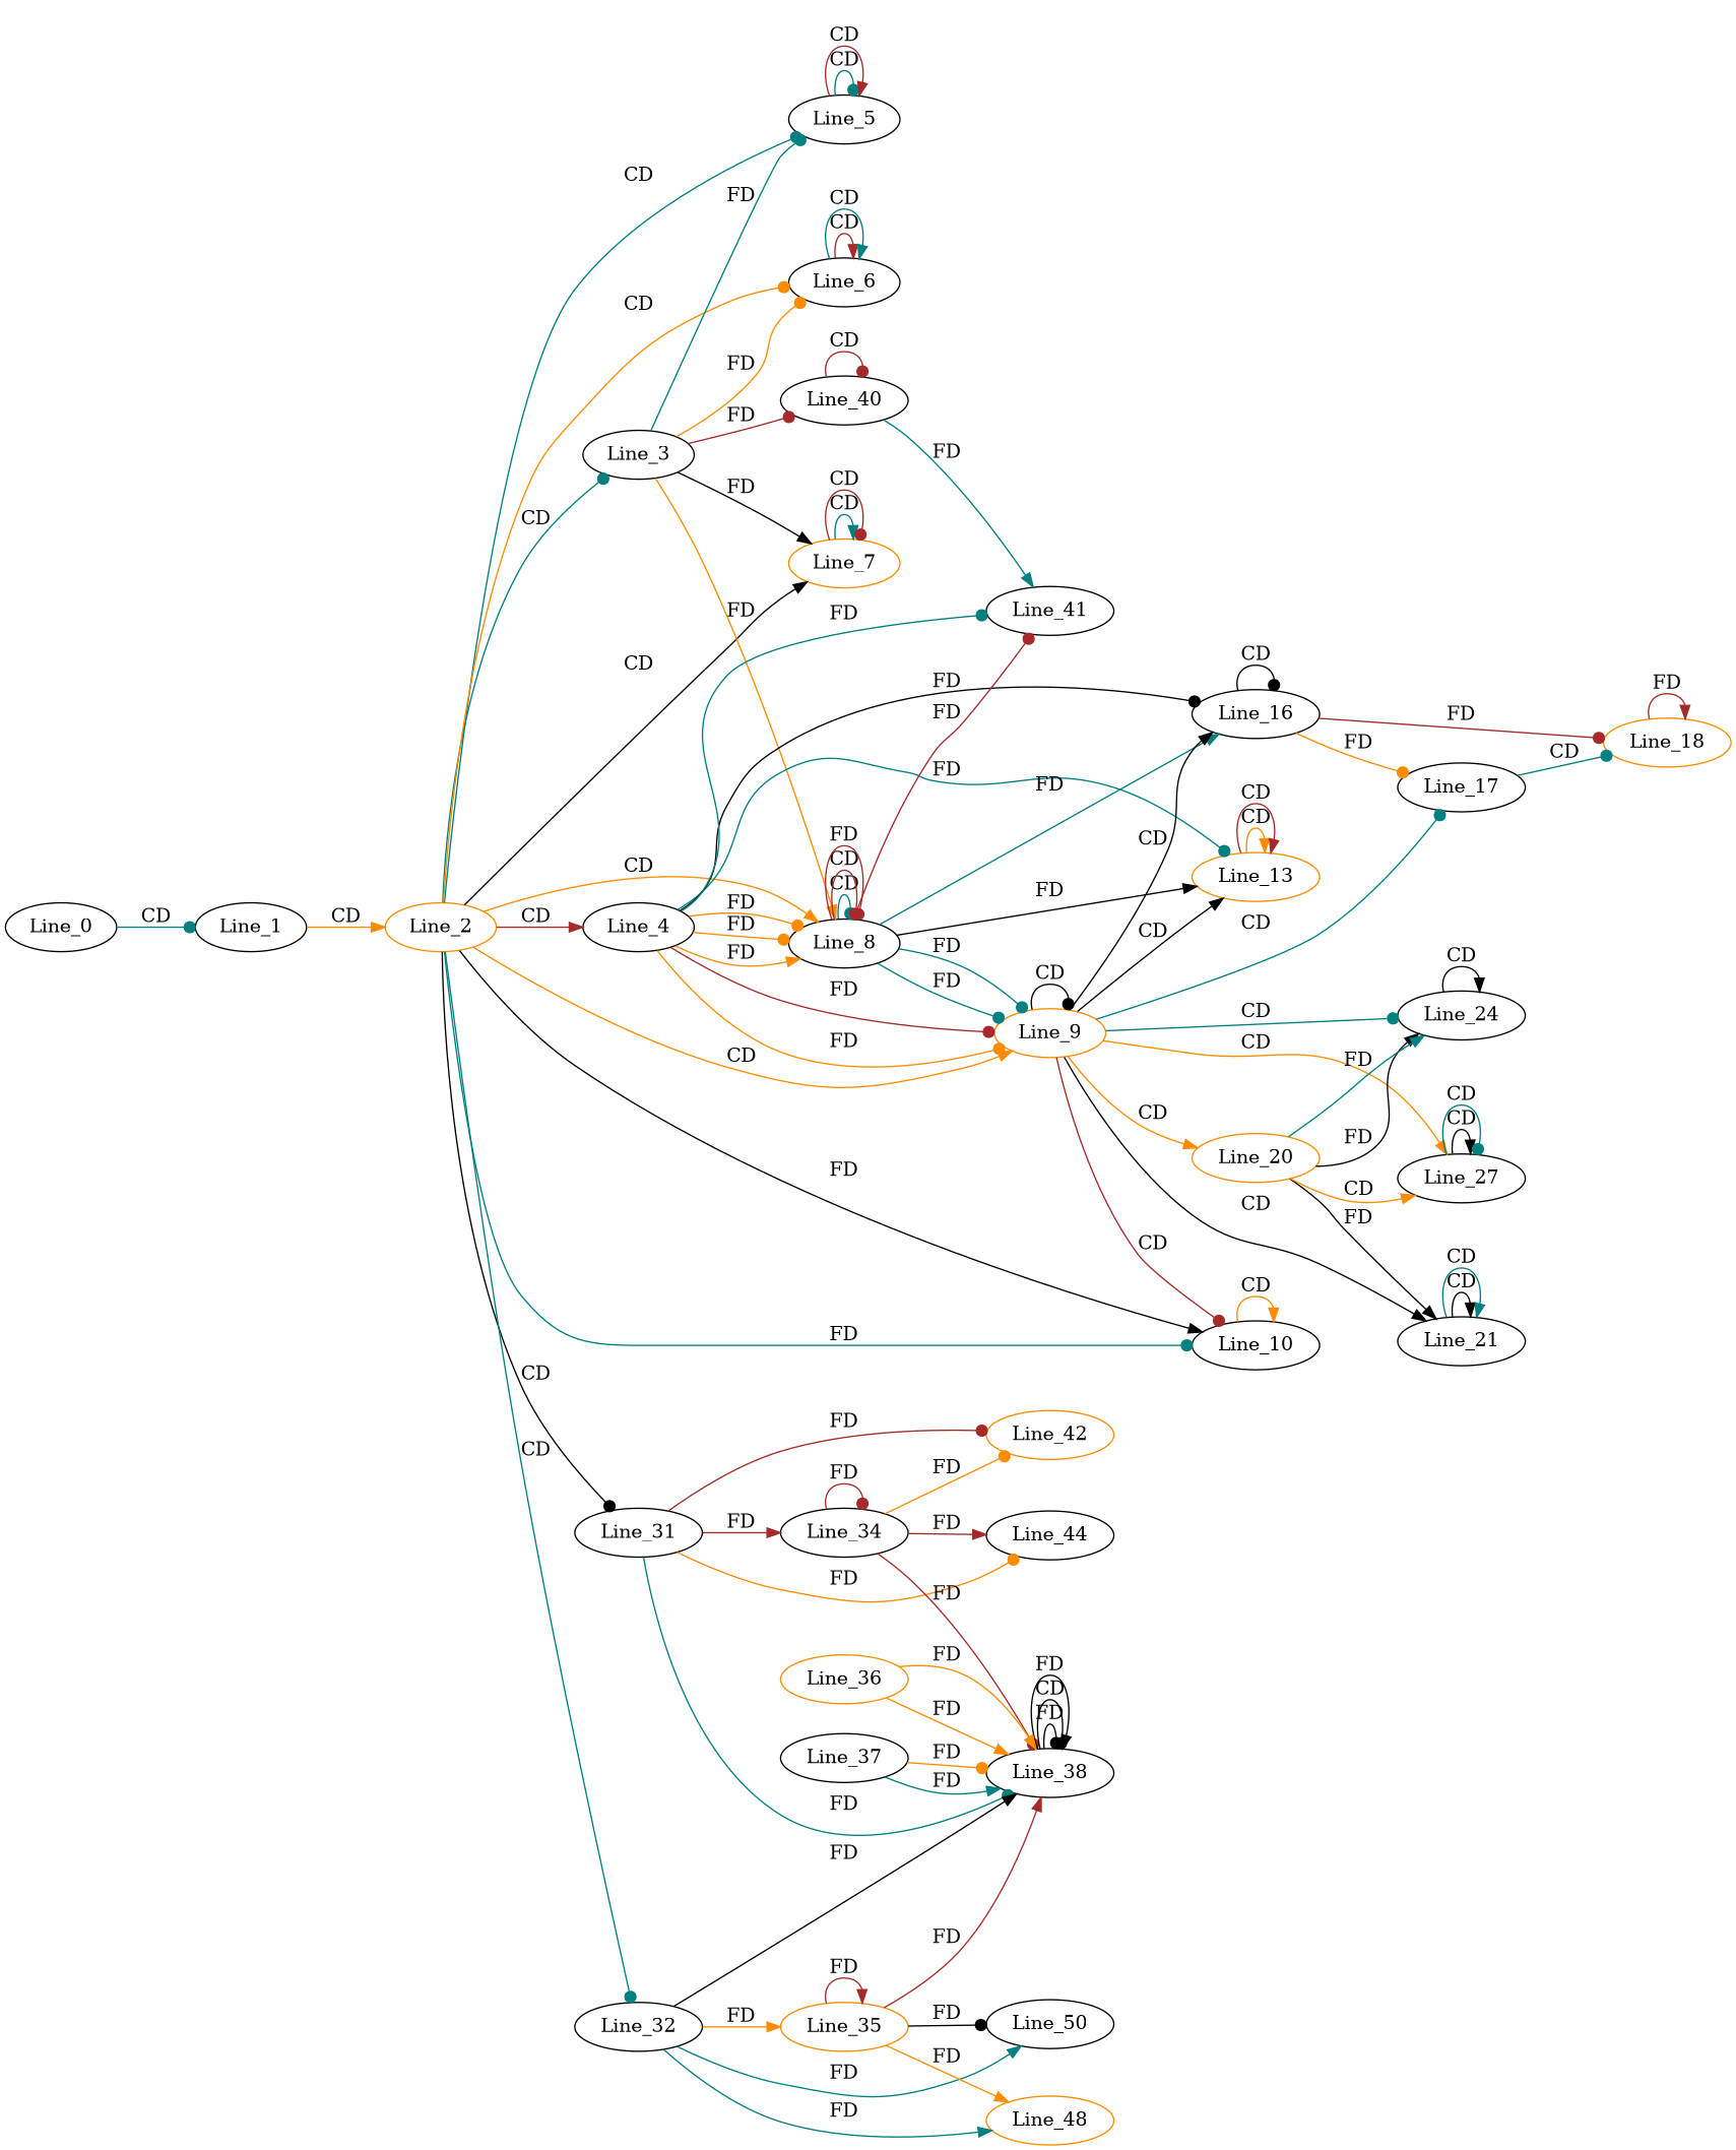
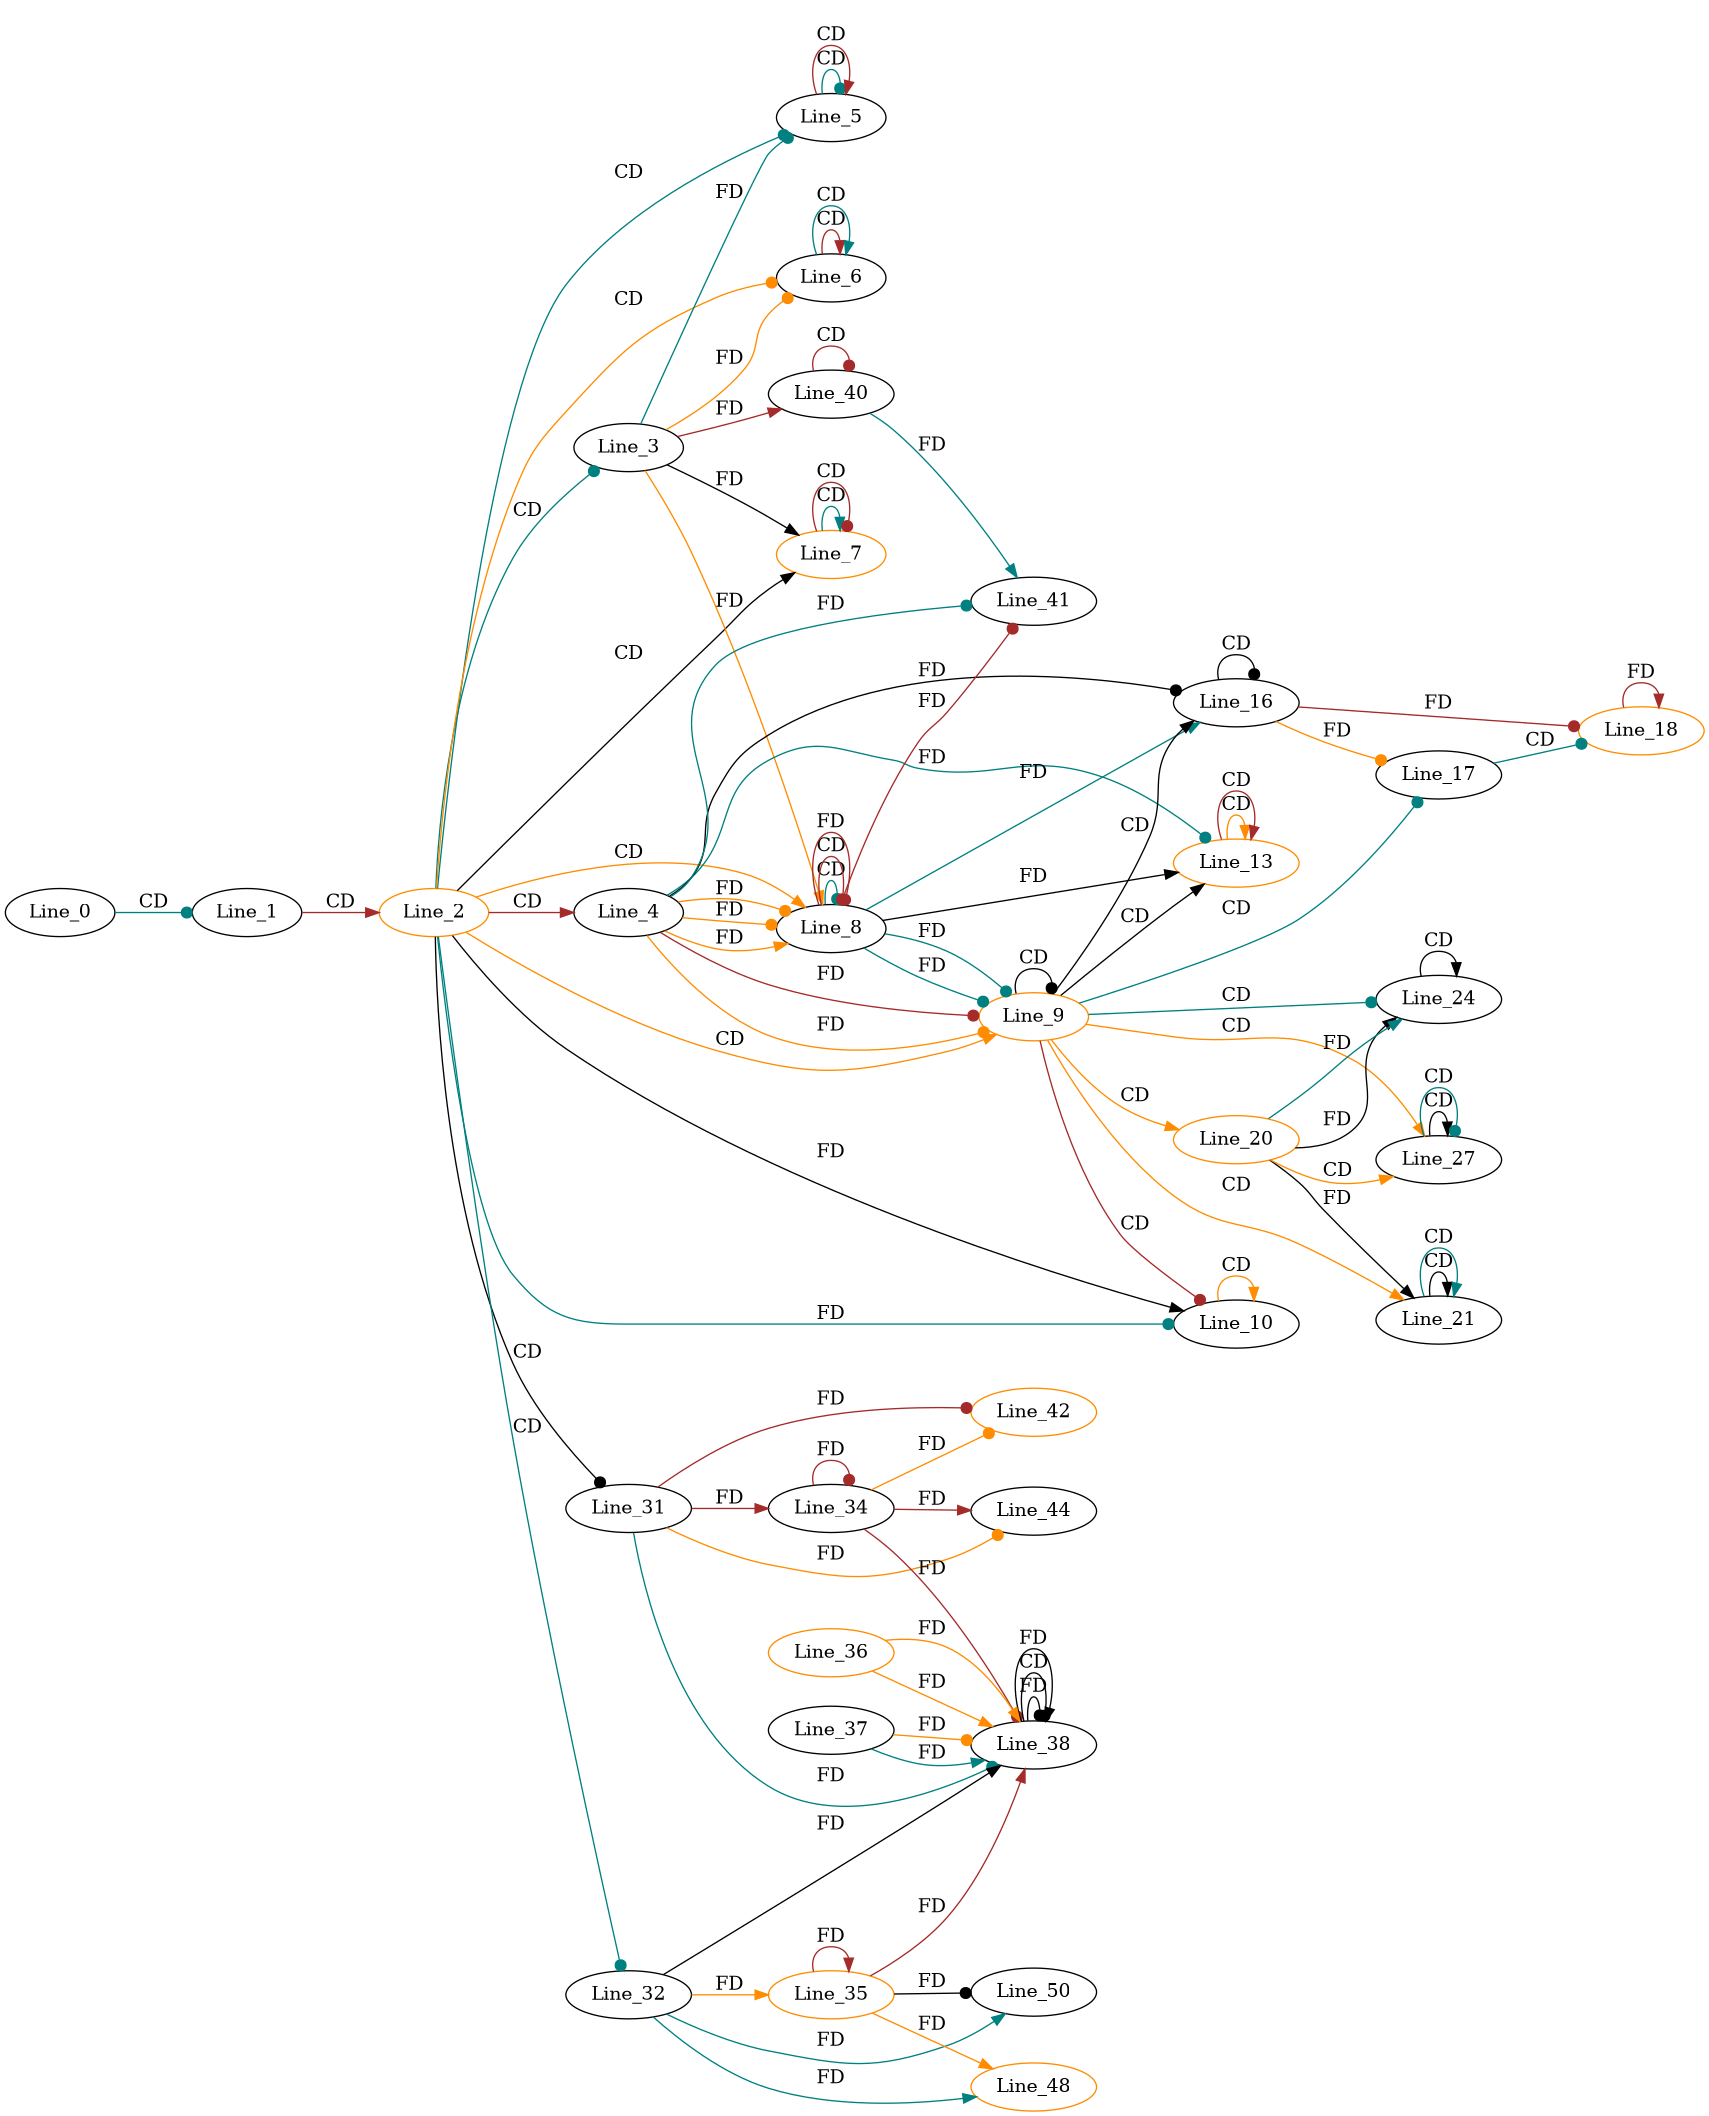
  digraph {
    rankdir=LR
    node [color=black]
    edge [arrowhead=normal color=teal]
    Line_0
    Line_1
    Line_2 [color=darkorange]
    Line_3
    Line_4
    Line_5
    Line_6
    Line_7 [color=darkorange]
    Line_8
    Line_9 [color=darkorange]
    Line_10
    Line_31
    Line_32
    Line_40
    Line_13 [color=darkorange]
    Line_16
    Line_41
    Line_17
    Line_20 [color=darkorange]
    Line_21
    Line_24
    Line_27
    Line_34
    Line_38
    Line_42 [color=darkorange]
    Line_44
    Line_35 [color=darkorange]
    Line_48 [color=darkorange]
    Line_50
    Line_18 [color=darkorange]
    Line_37
    Line_36 [color=darkorange]
    Line_0 -> Line_1 [arrowhead=dot label=CD]
-   Line_1 -> Line_2 [color=darkorange label=CD]
+   Line_1 -> Line_2 [color=brown label=CD]
    Line_2 -> Line_3 [arrowhead=dot label=CD]
    Line_2 -> Line_4 [color=brown label=CD]
    Line_2 -> Line_5 [arrowhead=dot label=CD]
    Line_2 -> Line_6 [arrowhead=dot color=darkorange label=CD]
    Line_2 -> Line_7 [color=black label=CD]
    Line_2 -> Line_8 [color=darkorange label=CD]
    Line_2 -> Line_9 [color=darkorange label=CD]
    Line_2 -> Line_10 [arrowhead=dot label=FD]
    Line_2 -> Line_10 [color=black label=FD]
    Line_2 -> Line_31 [arrowhead=dot color=black label=CD]
    Line_2 -> Line_32 [arrowhead=dot label=CD]
    Line_3 -> Line_5 [arrowhead=dot label=FD]
    Line_3 -> Line_6 [arrowhead=dot color=darkorange label=FD]
    Line_3 -> Line_7 [color=black label=FD]
    Line_3 -> Line_8 [color=darkorange label=FD]
-   Line_3 -> Line_40 [arrowhead=dot color=brown label=FD]
+   Line_3 -> Line_40 [color=brown label=FD]
    Line_4 -> Line_8 [arrowhead=dot color=darkorange label=FD]
    Line_4 -> Line_8 [color=darkorange label=FD]
    Line_4 -> Line_8 [arrowhead=dot color=darkorange label=FD]
    Line_4 -> Line_9 [arrowhead=dot color=brown label=FD]
    Line_4 -> Line_9 [arrowhead=dot color=darkorange label=FD]
    Line_4 -> Line_13 [arrowhead=dot label=FD]
    Line_4 -> Line_16 [arrowhead=dot color=black label=FD]
    Line_4 -> Line_41 [arrowhead=dot label=FD]
    Line_5 -> Line_5 [arrowhead=dot label=CD]
    Line_5 -> Line_5 [color=brown label=CD]
    Line_6 -> Line_6 [color=brown label=CD]
    Line_6 -> Line_6 [label=CD]
    Line_7 -> Line_7 [label=CD]
    Line_7 -> Line_7 [arrowhead=dot color=brown label=CD]
    Line_8 -> Line_8 [arrowhead=dot label=CD]
    Line_8 -> Line_8 [arrowhead=dot color=brown label=CD]
    Line_8 -> Line_8 [arrowhead=dot color=brown label=FD]
    Line_8 -> Line_9 [arrowhead=dot label=FD]
    Line_8 -> Line_9 [arrowhead=dot label=FD]
    Line_8 -> Line_13 [color=black label=FD]
    Line_8 -> Line_16 [label=FD]
    Line_8 -> Line_41 [arrowhead=dot color=brown label=FD]
    Line_9 -> Line_9 [arrowhead=dot color=black label=CD]
    Line_9 -> Line_10 [arrowhead=dot color=brown label=CD]
    Line_9 -> Line_13 [color=black label=CD]
    Line_9 -> Line_16 [color=black label=CD]
    Line_9 -> Line_17 [arrowhead=dot label=CD]
    Line_9 -> Line_20 [color=darkorange label=CD]
-   Line_9 -> Line_21 [color=black label=CD]
+   Line_9 -> Line_21 [color=darkorange label=CD]
    Line_9 -> Line_24 [arrowhead=dot label=CD]
    Line_9 -> Line_27 [color=darkorange label=CD]
    Line_10 -> Line_10 [color=darkorange label=CD]
    Line_31 -> Line_34 [color=brown label=FD]
    Line_31 -> Line_38 [arrowhead=dot label=FD]
    Line_31 -> Line_42 [arrowhead=dot color=brown label=FD]
    Line_31 -> Line_44 [arrowhead=dot color=darkorange label=FD]
    Line_32 -> Line_38 [color=black label=FD]
    Line_32 -> Line_35 [color=darkorange label=FD]
    Line_32 -> Line_48 [label=FD]
    Line_32 -> Line_50 [label=FD]
    Line_40 -> Line_40 [arrowhead=dot color=brown label=CD]
    Line_40 -> Line_41 [label=FD]
    Line_13 -> Line_13 [color=darkorange label=CD]
    Line_13 -> Line_13 [color=brown label=CD]
    Line_16 -> Line_16 [arrowhead=dot color=black label=CD]
    Line_16 -> Line_17 [arrowhead=dot color=darkorange label=FD]
    Line_16 -> Line_18 [arrowhead=dot color=brown label=FD]
    Line_17 -> Line_18 [arrowhead=dot label=CD]
    Line_20 -> Line_21 [color=black label=FD]
    Line_20 -> Line_24 [color=black label=FD]
    Line_20 -> Line_24 [label=FD]
    Line_20 -> Line_27 [color=darkorange label=CD]
    Line_21 -> Line_21 [color=black label=CD]
    Line_21 -> Line_21 [label=CD]
    Line_24 -> Line_24 [color=black label=CD]
    Line_27 -> Line_27 [color=black label=CD]
    Line_27 -> Line_27 [arrowhead=dot label=CD]
    Line_34 -> Line_34 [arrowhead=dot color=brown label=FD]
    Line_34 -> Line_38 [arrowhead=dot color=brown label=FD]
    Line_34 -> Line_42 [arrowhead=dot color=darkorange label=FD]
    Line_34 -> Line_44 [color=brown label=FD]
    Line_38 -> Line_38 [arrowhead=dot color=black label=FD]
    Line_38 -> Line_38 [arrowhead=dot color=black label=CD]
    Line_38 -> Line_38 [color=black label=FD]
    Line_35 -> Line_38 [color=brown label=FD]
    Line_35 -> Line_35 [color=brown label=FD]
    Line_35 -> Line_48 [color=darkorange label=FD]
    Line_35 -> Line_50 [arrowhead=dot color=black label=FD]
    Line_18 -> Line_18 [color=brown label=FD]
    Line_37 -> Line_38 [arrowhead=dot color=darkorange label=FD]
    Line_37 -> Line_38 [label=FD]
    Line_36 -> Line_38 [color=darkorange label=FD]
    Line_36 -> Line_38 [color=darkorange label=FD]
  }
